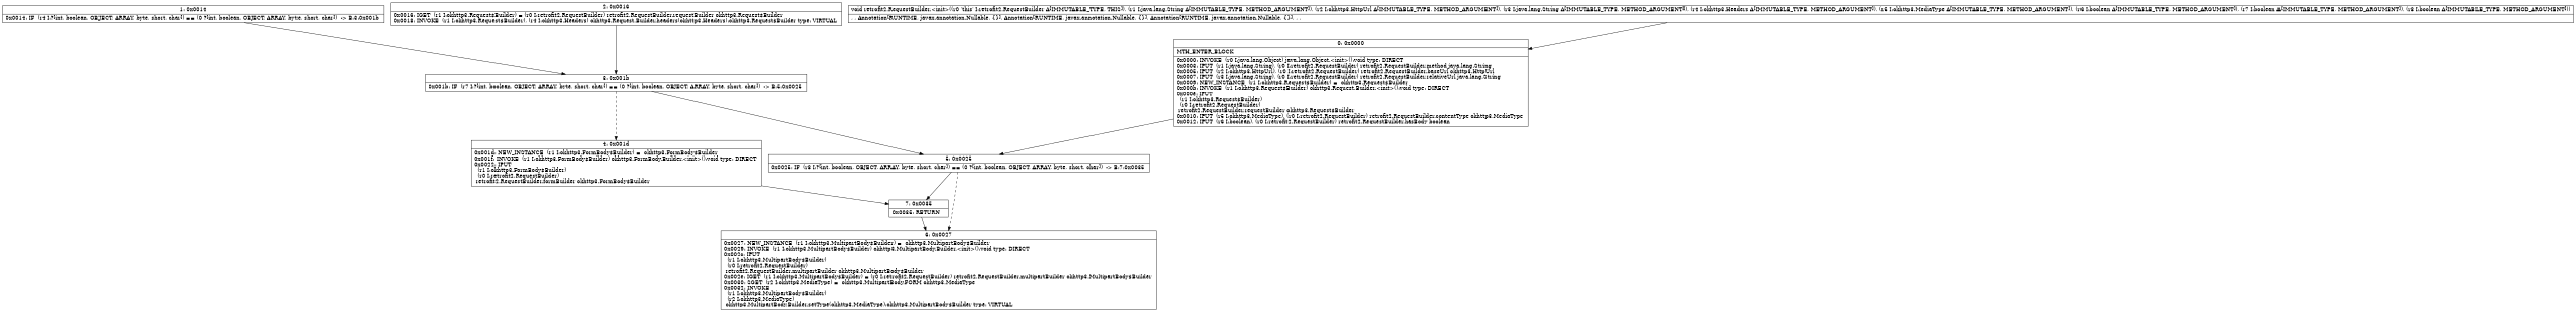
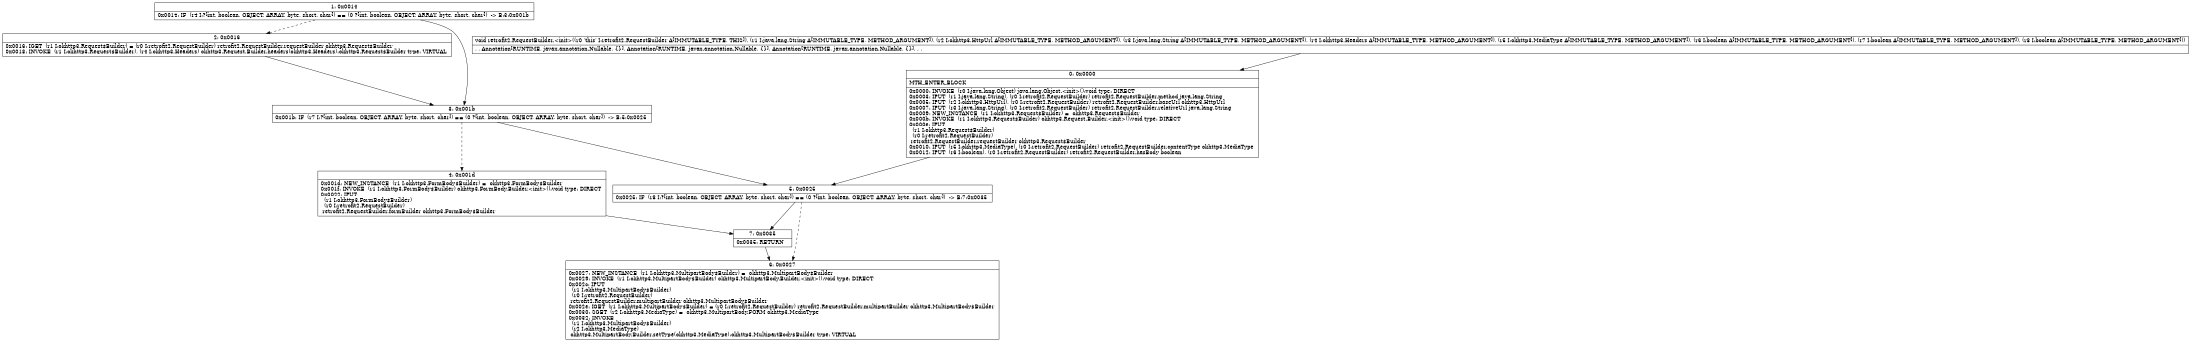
  digraph {
    node [shape=record]
    n1 [label="{0\:\ 0x0000|MTH_ENTER_BLOCK\l|0x0000: INVOKE  (r0 I:java.lang.Object) java.lang.Object.\<init\>():void type: DIRECT \l0x0003: IPUT  (r1 I:java.lang.String), (r0 I:retrofit2.RequestBuilder) retrofit2.RequestBuilder.method java.lang.String \l0x0005: IPUT  (r2 I:okhttp3.HttpUrl), (r0 I:retrofit2.RequestBuilder) retrofit2.RequestBuilder.baseUrl okhttp3.HttpUrl \l0x0007: IPUT  (r3 I:java.lang.String), (r0 I:retrofit2.RequestBuilder) retrofit2.RequestBuilder.relativeUrl java.lang.String \l0x0009: NEW_INSTANCE  (r1 I:okhttp3.Request$Builder) =  okhttp3.Request$Builder \l0x000b: INVOKE  (r1 I:okhttp3.Request$Builder) okhttp3.Request.Builder.\<init\>():void type: DIRECT \l0x000e: IPUT  \l  (r1 I:okhttp3.Request$Builder)\l  (r0 I:retrofit2.RequestBuilder)\l retrofit2.RequestBuilder.requestBuilder okhttp3.Request$Builder \l0x0010: IPUT  (r5 I:okhttp3.MediaType), (r0 I:retrofit2.RequestBuilder) retrofit2.RequestBuilder.contentType okhttp3.MediaType \l0x0012: IPUT  (r6 I:boolean), (r0 I:retrofit2.RequestBuilder) retrofit2.RequestBuilder.hasBody boolean \l}"]
    n2 [label="{5\:\ 0x0025|0x0025: IF  (r8 I:?[int, boolean, OBJECT, ARRAY, byte, short, char]) == (0 ?[int, boolean, OBJECT, ARRAY, byte, short, char])  \-\> B:7:0x0035 \l}"]
    n3 [label="{1\:\ 0x0014|0x0014: IF  (r4 I:?[int, boolean, OBJECT, ARRAY, byte, short, char]) == (0 ?[int, boolean, OBJECT, ARRAY, byte, short, char])  \-\> B:3:0x001b \l}"]
    n4 [label="{2\:\ 0x0016|0x0016: IGET  (r1 I:okhttp3.Request$Builder) = (r0 I:retrofit2.RequestBuilder) retrofit2.RequestBuilder.requestBuilder okhttp3.Request$Builder \l0x0018: INVOKE  (r1 I:okhttp3.Request$Builder), (r4 I:okhttp3.Headers) okhttp3.Request.Builder.headers(okhttp3.Headers):okhttp3.Request$Builder type: VIRTUAL \l}"]
    n5 [label="{3\:\ 0x001b|0x001b: IF  (r7 I:?[int, boolean, OBJECT, ARRAY, byte, short, char]) == (0 ?[int, boolean, OBJECT, ARRAY, byte, short, char])  \-\> B:5:0x0025 \l}"]
    n6 [label="{4\:\ 0x001d|0x001d: NEW_INSTANCE  (r1 I:okhttp3.FormBody$Builder) =  okhttp3.FormBody$Builder \l0x001f: INVOKE  (r1 I:okhttp3.FormBody$Builder) okhttp3.FormBody.Builder.\<init\>():void type: DIRECT \l0x0022: IPUT  \l  (r1 I:okhttp3.FormBody$Builder)\l  (r0 I:retrofit2.RequestBuilder)\l retrofit2.RequestBuilder.formBuilder okhttp3.FormBody$Builder \l}"]
    n7 [label="{7\:\ 0x0035|0x0035: RETURN   \l}"]
    n8 [label="{6\:\ 0x0027|0x0027: NEW_INSTANCE  (r1 I:okhttp3.MultipartBody$Builder) =  okhttp3.MultipartBody$Builder \l0x0029: INVOKE  (r1 I:okhttp3.MultipartBody$Builder) okhttp3.MultipartBody.Builder.\<init\>():void type: DIRECT \l0x002c: IPUT  \l  (r1 I:okhttp3.MultipartBody$Builder)\l  (r0 I:retrofit2.RequestBuilder)\l retrofit2.RequestBuilder.multipartBuilder okhttp3.MultipartBody$Builder \l0x002e: IGET  (r1 I:okhttp3.MultipartBody$Builder) = (r0 I:retrofit2.RequestBuilder) retrofit2.RequestBuilder.multipartBuilder okhttp3.MultipartBody$Builder \l0x0030: SGET  (r2 I:okhttp3.MediaType) =  okhttp3.MultipartBody.FORM okhttp3.MediaType \l0x0032: INVOKE  \l  (r1 I:okhttp3.MultipartBody$Builder)\l  (r2 I:okhttp3.MediaType)\l okhttp3.MultipartBody.Builder.setType(okhttp3.MediaType):okhttp3.MultipartBody$Builder type: VIRTUAL \l}"]
    n9 [label="{void retrofit2.RequestBuilder.\<init\>((r0 'this' I:retrofit2.RequestBuilder A[IMMUTABLE_TYPE, THIS]), (r1 I:java.lang.String A[IMMUTABLE_TYPE, METHOD_ARGUMENT]), (r2 I:okhttp3.HttpUrl A[IMMUTABLE_TYPE, METHOD_ARGUMENT]), (r3 I:java.lang.String A[IMMUTABLE_TYPE, METHOD_ARGUMENT]), (r4 I:okhttp3.Headers A[IMMUTABLE_TYPE, METHOD_ARGUMENT]), (r5 I:okhttp3.MediaType A[IMMUTABLE_TYPE, METHOD_ARGUMENT]), (r6 I:boolean A[IMMUTABLE_TYPE, METHOD_ARGUMENT]), (r7 I:boolean A[IMMUTABLE_TYPE, METHOD_ARGUMENT]), (r8 I:boolean A[IMMUTABLE_TYPE, METHOD_ARGUMENT]))  | , , Annotation[RUNTIME, javax.annotation.Nullable, \{\}], Annotation[RUNTIME, javax.annotation.Nullable, \{\}], Annotation[RUNTIME, javax.annotation.Nullable, \{\}], , , \l}"]
    n1 -> n2
    n2 -> n7
    n2 -> n8 [style=dashed]
+   n3 -> n4 [style=dashed]
    n3 -> n5
    n4 -> n5
    n5 -> n2
    n5 -> n6 [style=dashed]
    n6 -> n7
    n7 -> n8
    n9 -> n1
  }
